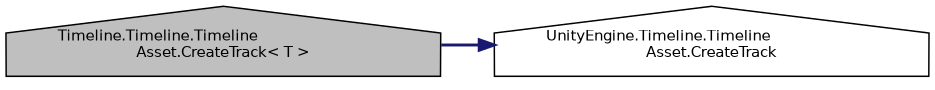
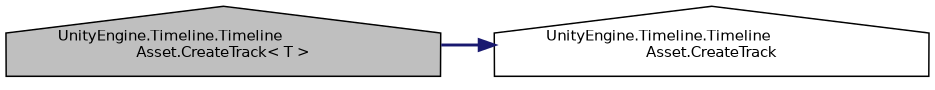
  digraph {
    rankdir=LR
    node [color=black fontname=Helvetica fontsize=10 shape=house style=filled]
-   n1 [fillcolor=grey75 fontcolor=black height=0.2 label="Timeline.Timeline.Timeline\lAsset.CreateTrack\< T \>" width=0.4]
+   n1 [fillcolor=grey75 fontcolor=black height=0.2 label="UnityEngine.Timeline.Timeline\lAsset.CreateTrack\< T \>" width=0.4]
    n2 [fillcolor=white height=0.2 label="UnityEngine.Timeline.Timeline\lAsset.CreateTrack" width=0.4]
    n1 -> n2 [color=midnightblue fontname=Helvetica fontsize=10 labelfontname=Helvetica labelfontsize=10 style=bold]
  }
